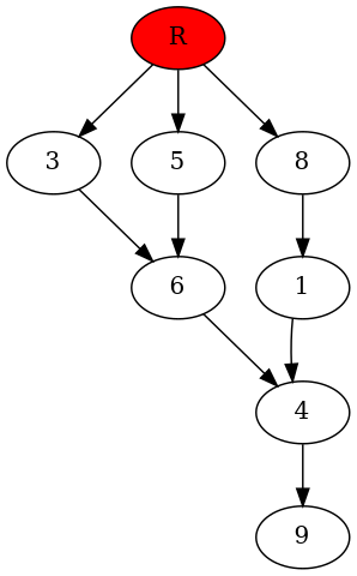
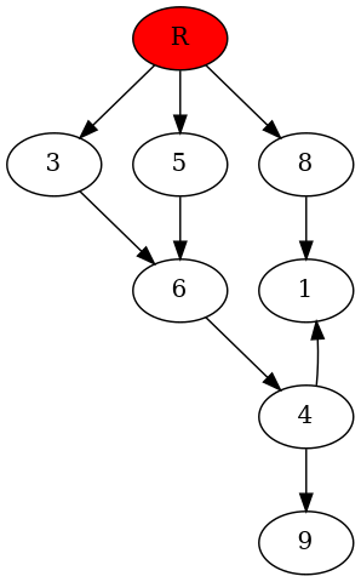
  digraph {
    1
    4
    9
    3
    6
    5
    8
    R [fillcolor="#ff0000" style=filled]
-   1 -> 4
+   4 -> 1
    4 -> 9
    3 -> 6
    6 -> 4
    5 -> 6
    8 -> 1
    R -> 3
    R -> 5
    R -> 8
  }
